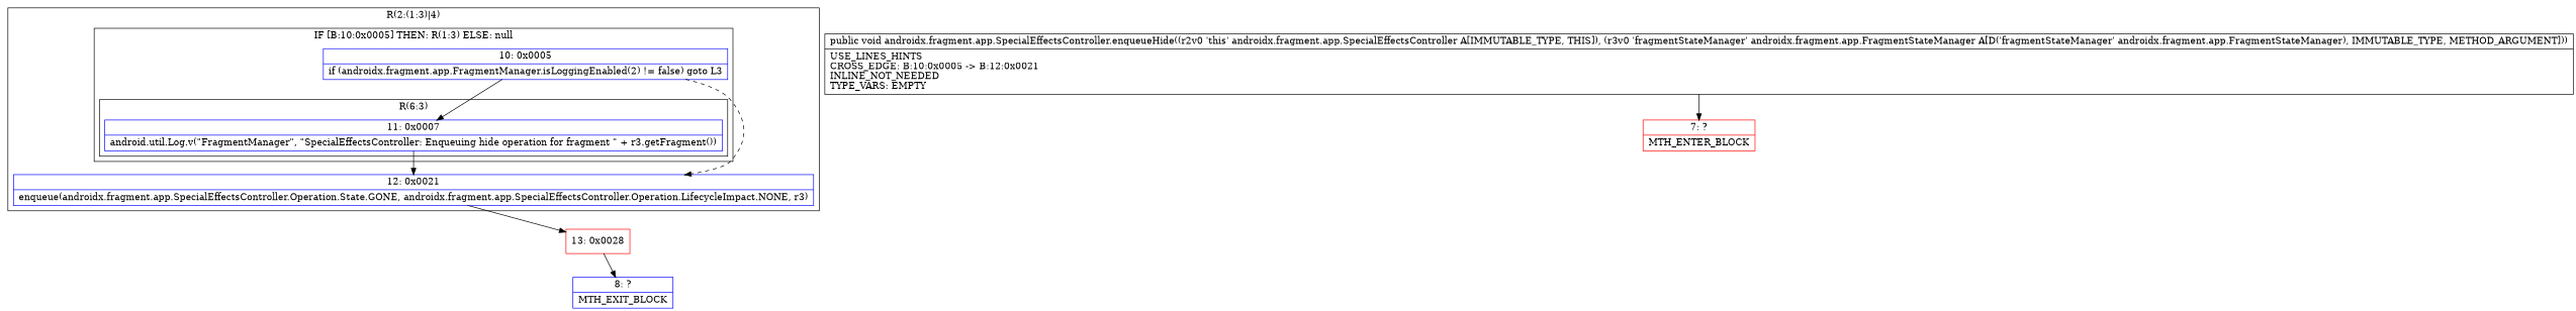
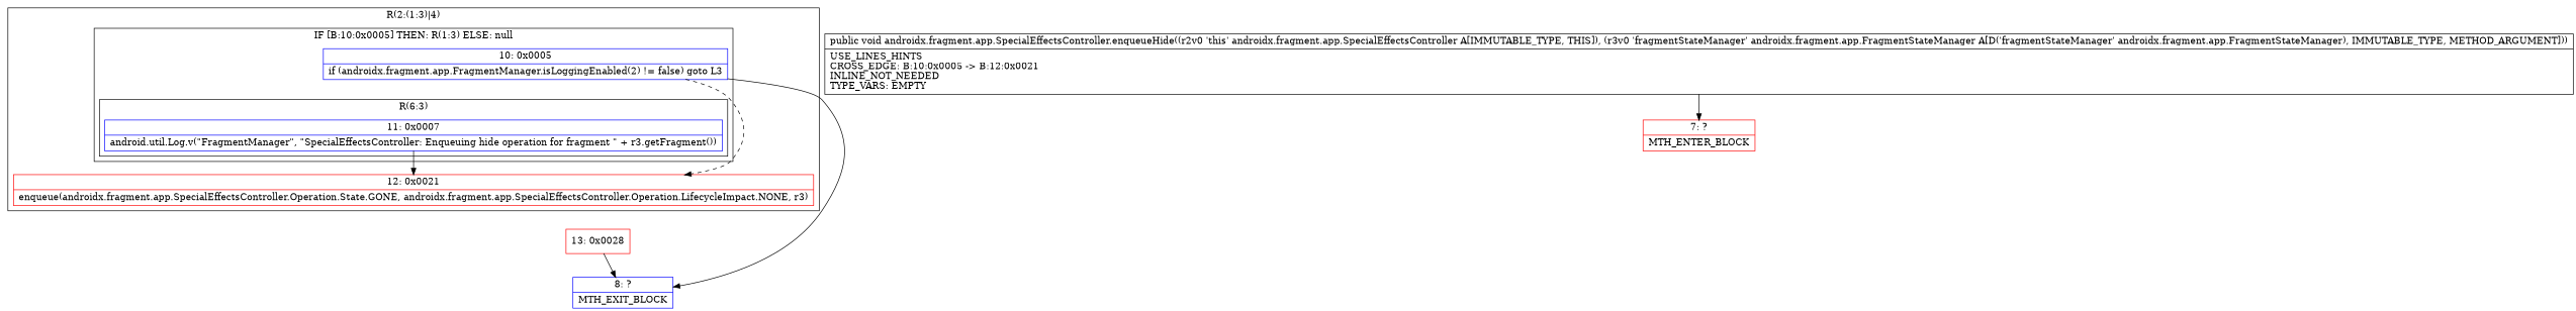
  digraph {
    node [color=blue shape=record]
    n1 [label="{11\:\ 0x0007|android.util.Log.v(\"FragmentManager\", \"SpecialEffectsController: Enqueuing hide operation for fragment \" + r3.getFragment())\l}"]
    n2 [label="{10\:\ 0x0005|if (androidx.fragment.app.FragmentManager.isLoggingEnabled(2) != false) goto L3\l}"]
-   n3 [label="{12\:\ 0x0021|enqueue(androidx.fragment.app.SpecialEffectsController.Operation.State.GONE, androidx.fragment.app.SpecialEffectsController.Operation.LifecycleImpact.NONE, r3)\l}"]
+   n3 [color=red label="{12\:\ 0x0021|enqueue(androidx.fragment.app.SpecialEffectsController.Operation.State.GONE, androidx.fragment.app.SpecialEffectsController.Operation.LifecycleImpact.NONE, r3)\l}"]
    n4 [color=red label="{13\:\ 0x0028}"]
    n5 [label="{8\:\ ?|MTH_EXIT_BLOCK\l}"]
    n6 [color=red label="{7\:\ ?|MTH_ENTER_BLOCK\l}"]
    n7 [label="{public void androidx.fragment.app.SpecialEffectsController.enqueueHide((r2v0 'this' androidx.fragment.app.SpecialEffectsController A[IMMUTABLE_TYPE, THIS]), (r3v0 'fragmentStateManager' androidx.fragment.app.FragmentStateManager A[D('fragmentStateManager' androidx.fragment.app.FragmentStateManager), IMMUTABLE_TYPE, METHOD_ARGUMENT]))  | USE_LINES_HINTS\lCROSS_EDGE: B:10:0x0005 \-\> B:12:0x0021\lINLINE_NOT_NEEDED\lTYPE_VARS: EMPTY\l}" color=""]
    subgraph cluster_1 {
      label="R(2:(1:3)|4)"
      n3
      subgraph cluster_2 {
        label="IF [B:10:0x0005] THEN: R(1:3) ELSE: null"
        n2
        subgraph cluster_3 {
          label="R(6:3)"
          n1
        }
      }
    }
    n1 -> n3
-   n2 -> n1
+   n2 -> n5
    n2 -> n3 [style=dashed]
-   n3 -> n4
    n4 -> n5
    n7 -> n6
  }
